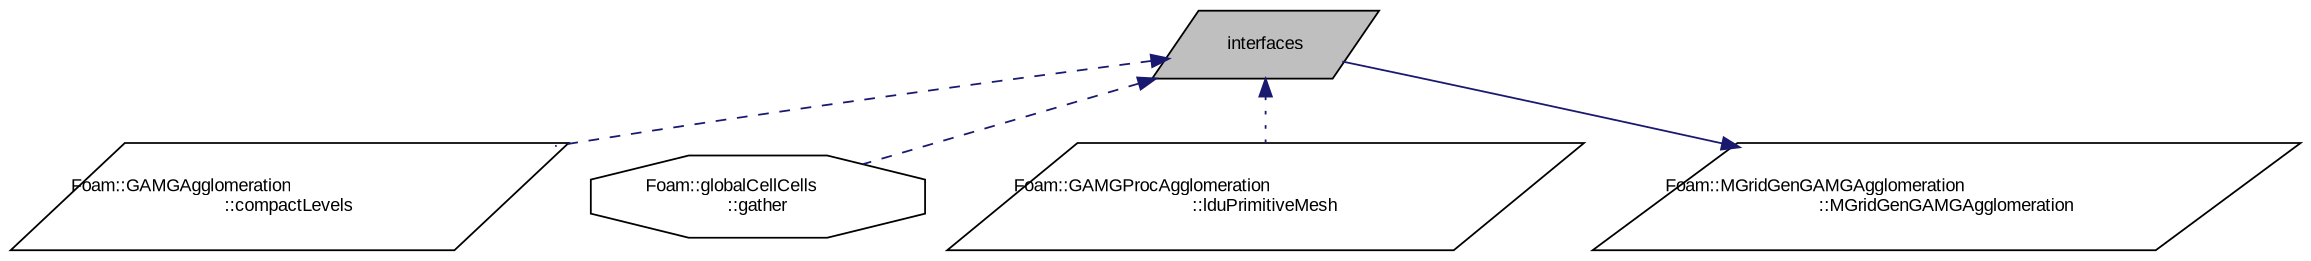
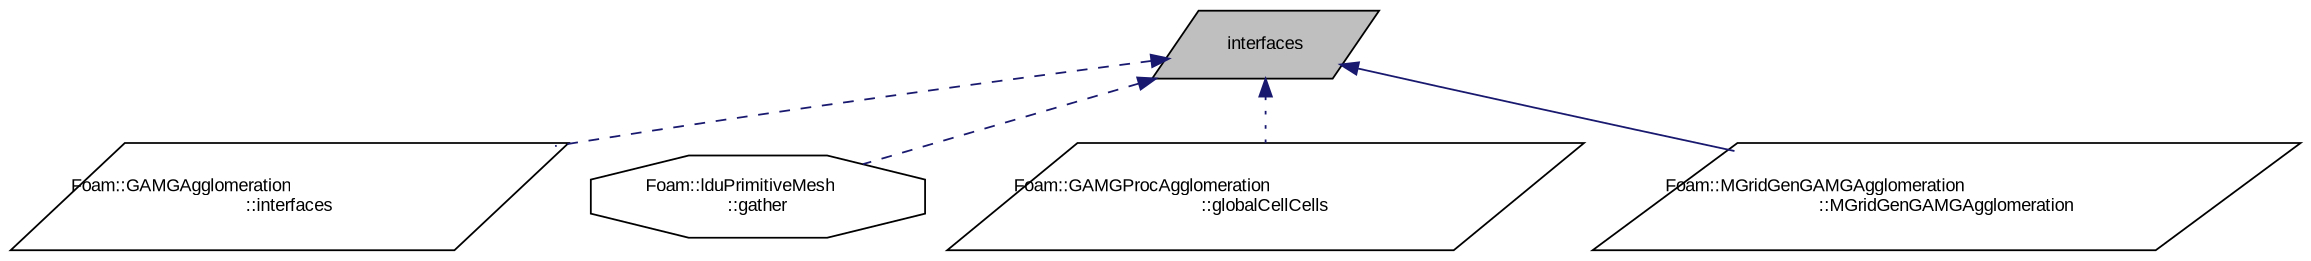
  digraph {
    fontname="Liberation Sans"
    rankdir=TB
    node [color=black fontname="Liberation Sans" fontsize=10 shape=parallelogram]
    edge [color=midnightblue dir=back fontname="Liberation Sans" fontsize=10 labelfontname=FreeSans labelfontsize=10 style=dashed]
    n1 [fillcolor=grey75 fontcolor=black height=0.2 label=interfaces style=filled width=0.4]
-   n2 [height=0.2 label="Foam::GAMGAgglomeration\l::compactLevels" width=0.4]
-   n3 [height=0.2 label="Foam::globalCellCells\l::gather" shape=octagon width=0.4]
-   n4 [height=0.2 label="Foam::GAMGProcAgglomeration\l::lduPrimitiveMesh" width=0.4]
+   n2 [height=0.2 label="Foam::GAMGAgglomeration\l::interfaces" width=0.4]
+   n3 [height=0.2 label="Foam::lduPrimitiveMesh\l::gather" shape=octagon width=0.4]
+   n4 [height=0.2 label="Foam::GAMGProcAgglomeration\l::globalCellCells" width=0.4]
    n5 [height=0.2 label="Foam::MGridGenGAMGAgglomeration\l::MGridGenGAMGAgglomeration" width=0.4]
    n1 -> n2
    n1 -> n3
    n1 -> n4 [style=dotted]
-   n5 -> n1 [style=solid]
+   n1 -> n5 [style=solid]
  }
